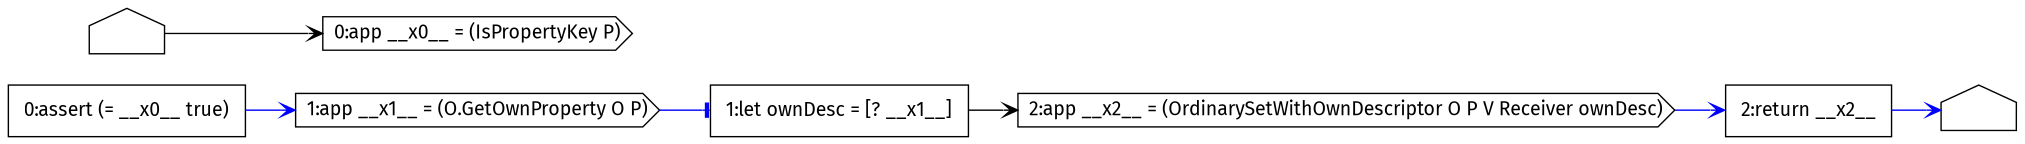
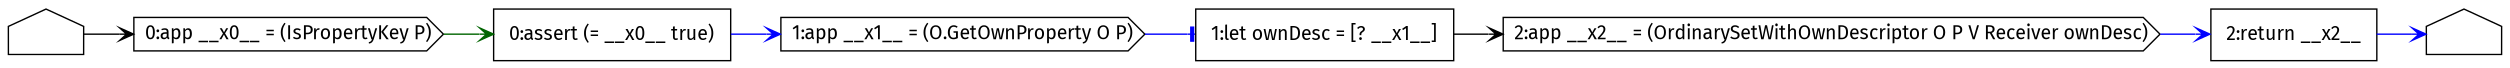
  digraph {
    fontname="Fira Sans"
    rankdir=LR
    node [color=black fillcolor=white fontname="Fira Sans" shape=none style=filled]
    edge [arrowhead=vee color=blue fontname="Fira Sans"]
    n1 [label=<<font color="black">     <table border="0" cellborder="1" cellspacing="0" cellpadding="10">       <tr><td align="left">1:let ownDesc = [? __x1__]</td></tr>     </table>   </font>> margin=0]
    n2 [label=<<font color="black">2:app __x2__ = (OrdinarySetWithOwnDescriptor O P V Receiver ownDesc)</font>> shape=cds]
    n3 [label=<<font color="black">     <table border="0" cellborder="1" cellspacing="0" cellpadding="10">       <tr><td align="left">2:return __x2__</td></tr>     </table>   </font>> margin=0]
    n4 [label=<<font color="black">0:app __x0__ = (IsPropertyKey P)</font>> shape=cds]
    n5 [label=<<font color="black">     <table border="0" cellborder="1" cellspacing="0" cellpadding="10">       <tr><td align="left">0:assert (= __x0__ true)</td></tr>     </table>   </font>> margin=0]
    n6 [label=<<font color="black">1:app __x1__ = (O.GetOwnProperty O P)</font>> shape=cds]
    n7 [label=" " shape=house]
    n8 [label=" " shape=house]
    n1 -> n2 [color=black]
    n2 -> n3
    n3 -> n7
+   n4 -> n5 [color=darkgreen]
    n5 -> n6
    n6 -> n1 [arrowhead=tee]
    n8 -> n4 [color=black]
  }
